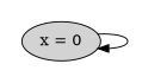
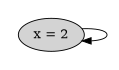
  strict digraph {
    nodesep=0.35
-   n1 [label="x = 0" style=filled]
+   n1 [label="x = 2" style=filled]
    subgraph cluster_1 {
      color=white
      subgraph sub_2 {
        color=white
        rank=same
        n1
      }
    }
    n1 -> n1 [color=black fontcolor=black]
  }
